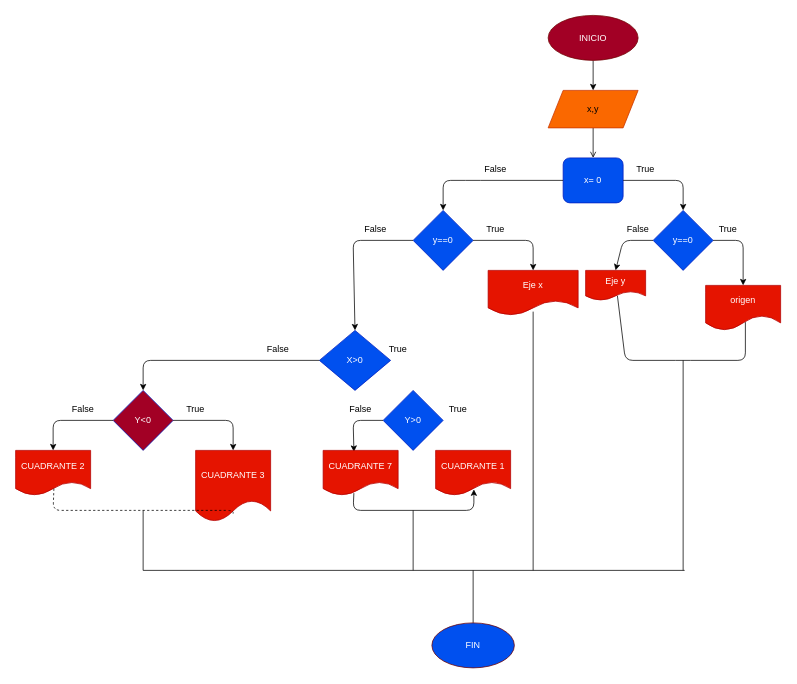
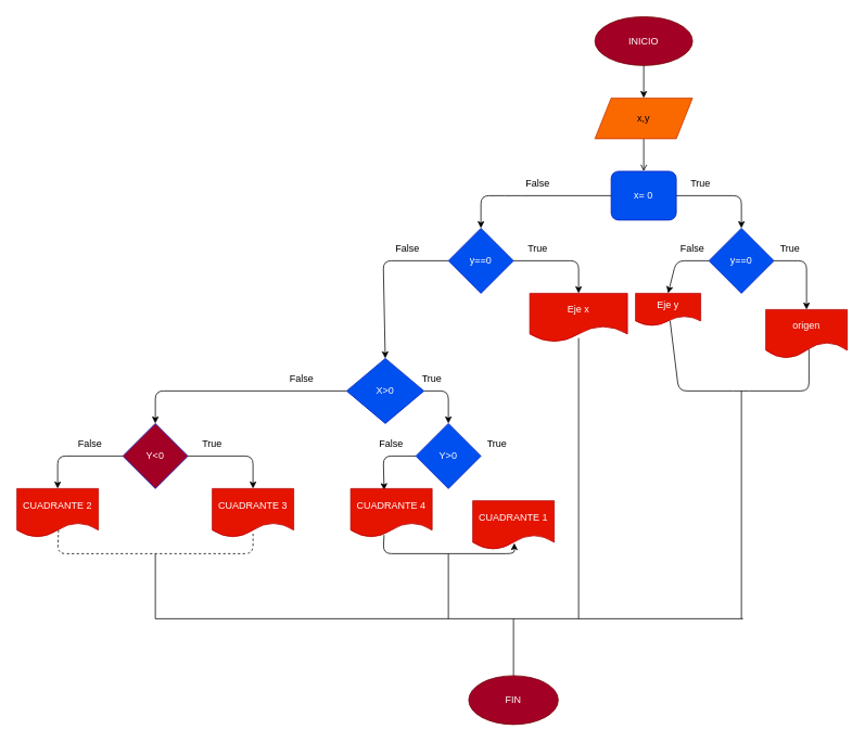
  <mxCell id="0" />
  <mxCell id="1" parent="0" />
  <mxCell id="2" value="" style="edgeStyle=none;html=1;" parent="1" source="3" target="5" edge="1"><mxGeometry relative="1" as="geometry" /></mxCell>
  <mxCell id="3" value="INICIO" style="ellipse;whiteSpace=wrap;html=1;fillColor=#a20025;fontColor=#ffffff;strokeColor=#6F0000;" parent="1" vertex="1"><mxGeometry x="730" y="20" width="120" height="60" as="geometry" /></mxCell>
  <mxCell id="4" value="" style="edgeStyle=none;html=1;endArrow=open;" parent="1" source="5" target="6" edge="1"><mxGeometry relative="1" as="geometry" /></mxCell>
  <mxCell id="5" value="x,y" style="shape=parallelogram;perimeter=parallelogramPerimeter;whiteSpace=wrap;html=1;fixedSize=1;fillColor=#fa6800;fontColor=#000000;strokeColor=#C73500;" parent="1" vertex="1"><mxGeometry x="730" y="120" width="120" height="50" as="geometry" /></mxCell>
  <mxCell id="6" value="x= 0" style="whiteSpace=wrap;html=1;fillColor=#0050ef;fontColor=#ffffff;strokeColor=#001DBC;rounded=1;" parent="1" vertex="1"><mxGeometry x="750" y="210" width="80" height="60" as="geometry" /></mxCell>
  <mxCell id="7" value="" style="endArrow=classic;html=1;exitX=1;exitY=0.5;exitDx=0;exitDy=0;entryX=0.5;entryY=0;entryDx=0;entryDy=0;" parent="1" source="6" target="8" edge="1"><mxGeometry width="50" height="50" relative="1" as="geometry"><mxPoint x="740" y="190" as="sourcePoint" /><mxPoint x="910" y="280" as="targetPoint" /><Array as="points"><mxPoint x="910" y="240" /></Array></mxGeometry></mxCell>
  <mxCell id="8" value="y==0" style="rhombus;whiteSpace=wrap;html=1;fillColor=#0050ef;fontColor=#ffffff;strokeColor=#001DBC;" parent="1" vertex="1"><mxGeometry x="870" y="280" width="80" height="80" as="geometry" /></mxCell>
  <mxCell id="9" value="" style="endArrow=classic;html=1;exitX=0;exitY=0.5;exitDx=0;exitDy=0;entryX=0.5;entryY=0;entryDx=0;entryDy=0;" parent="1" source="8" target="10" edge="1"><mxGeometry width="50" height="50" relative="1" as="geometry"><mxPoint x="740" y="350" as="sourcePoint" /><mxPoint x="790" y="360" as="targetPoint" /><Array as="points"><mxPoint x="830" y="320" /></Array></mxGeometry></mxCell>
  <mxCell id="10" value="Eje y" style="shape=document;whiteSpace=wrap;html=1;boundedLbl=1;fillColor=#e51400;fontColor=#ffffff;strokeColor=#B20000;" parent="1" vertex="1"><mxGeometry x="780" y="360" width="80" height="40" as="geometry" /></mxCell>
  <mxCell id="11" value="" style="endArrow=classic;html=1;exitX=1;exitY=0.5;exitDx=0;exitDy=0;entryX=0.5;entryY=0;entryDx=0;entryDy=0;" parent="1" source="8" target="12" edge="1"><mxGeometry width="50" height="50" relative="1" as="geometry"><mxPoint x="740" y="350" as="sourcePoint" /><mxPoint x="1030" y="360" as="targetPoint" /><Array as="points"><mxPoint x="990" y="320" /></Array></mxGeometry></mxCell>
  <mxCell id="12" value="origen" style="shape=document;whiteSpace=wrap;html=1;boundedLbl=1;size=0.333;fillColor=#e51400;fontColor=#ffffff;strokeColor=#B20000;" parent="1" vertex="1"><mxGeometry x="940" y="380" width="100" height="60" as="geometry" /></mxCell>
  <mxCell id="13" value="y==0" style="rhombus;whiteSpace=wrap;html=1;fillColor=#0050ef;fontColor=#ffffff;strokeColor=#001DBC;" vertex="1" parent="1"><mxGeometry x="550" y="280" width="80" height="80" as="geometry" /></mxCell>
  <mxCell id="14" value="" style="endArrow=classic;html=1;exitX=0;exitY=0.5;exitDx=0;exitDy=0;entryX=0.5;entryY=0;entryDx=0;entryDy=0;" edge="1" parent="1" source="6" target="13"><mxGeometry width="50" height="50" relative="1" as="geometry"><mxPoint x="860" y="350" as="sourcePoint" /><mxPoint x="910" y="300" as="targetPoint" /><Array as="points"><mxPoint x="630" y="240" /><mxPoint x="590" y="240" /></Array></mxGeometry></mxCell>
  <mxCell id="15" value="Eje x" style="shape=document;whiteSpace=wrap;html=1;boundedLbl=1;size=0.333;fillColor=#e51400;fontColor=#ffffff;strokeColor=#B20000;" vertex="1" parent="1"><mxGeometry x="650" y="360" width="120" height="60" as="geometry" /></mxCell>
  <mxCell id="16" value="" style="endArrow=classic;html=1;exitX=1;exitY=0.5;exitDx=0;exitDy=0;entryX=0.5;entryY=0;entryDx=0;entryDy=0;" edge="1" parent="1" source="13" target="15"><mxGeometry width="50" height="50" relative="1" as="geometry"><mxPoint x="790" y="390" as="sourcePoint" /><mxPoint x="840" y="340" as="targetPoint" /><Array as="points"><mxPoint x="710" y="320" /></Array></mxGeometry></mxCell>
  <mxCell id="17" value="" style="endArrow=classic;html=1;exitX=0;exitY=0.5;exitDx=0;exitDy=0;entryX=0.5;entryY=0;entryDx=0;entryDy=0;" edge="1" parent="1" source="13" target="18"><mxGeometry width="50" height="50" relative="1" as="geometry"><mxPoint x="700" y="390" as="sourcePoint" /><mxPoint x="470" y="440" as="targetPoint" /><Array as="points"><mxPoint x="470" y="320" /></Array></mxGeometry></mxCell>
  <mxCell id="18" value="X&amp;gt;0" style="rhombus;whiteSpace=wrap;html=1;fillColor=#0050ef;fontColor=#ffffff;strokeColor=#001DBC;" vertex="1" parent="1"><mxGeometry x="425" y="440" width="95" height="80" as="geometry" /></mxCell>
+ <mxCell id="19" value="" style="endArrow=classic;html=1;exitX=1;exitY=0.5;exitDx=0;exitDy=0;" edge="1" parent="1" source="18" target="20"><mxGeometry width="50" height="50" relative="1" as="geometry"><mxPoint x="700" y="450" as="sourcePoint" /><mxPoint x="590" y="560" as="targetPoint" /><Array as="points"><mxPoint x="550" y="480" /></Array></mxGeometry></mxCell>
  <mxCell id="20" value="Y&amp;gt;0" style="rhombus;whiteSpace=wrap;html=1;fillColor=#0050ef;fontColor=#ffffff;strokeColor=#001DBC;" vertex="1" parent="1"><mxGeometry x="510" y="520" width="80" height="80" as="geometry" /></mxCell>
  <mxCell id="21" value="" style="endArrow=classic;html=1;exitX=0;exitY=0.5;exitDx=0;exitDy=0;entryX=0.411;entryY=0.033;entryDx=0;entryDy=0;entryPerimeter=0;" edge="1" parent="1" source="20" target="22"><mxGeometry width="50" height="50" relative="1" as="geometry"><mxPoint x="700" y="600" as="sourcePoint" /><mxPoint x="490" y="600" as="targetPoint" /><Array as="points"><mxPoint x="470" y="560" /></Array></mxGeometry></mxCell>
- <mxCell id="22" value="CUADRANTE 7" style="shape=document;whiteSpace=wrap;html=1;boundedLbl=1;fillColor=#e51400;fontColor=#ffffff;strokeColor=#B20000;" vertex="1" parent="1"><mxGeometry y="600" width="100" height="60" as="geometry" x="430" /></mxCell>
- <mxCell id="23" value="CUADRANTE 1" style="shape=document;whiteSpace=wrap;html=1;boundedLbl=1;fillColor=#e51400;fontColor=#ffffff;strokeColor=#B20000;" vertex="1" parent="1"><mxGeometry x="580" y="600" width="100" height="60" as="geometry" /></mxCell>
+ <mxCell id="22" value="CUADRANTE 4" style="shape=document;whiteSpace=wrap;html=1;boundedLbl=1;fillColor=#e51400;fontColor=#ffffff;strokeColor=#B20000;" vertex="1" parent="1"><mxGeometry y="600" width="100" height="60" as="geometry" x="430" /></mxCell>
+ <mxCell id="23" value="CUADRANTE 1" style="shape=document;whiteSpace=wrap;html=1;boundedLbl=1;fillColor=#e51400;fontColor=#ffffff;strokeColor=#B20000;" vertex="1" parent="1"><mxGeometry x="580" y="615" width="100" height="60" as="geometry" /></mxCell>
  <mxCell id="24" value="" style="endArrow=classic;html=1;exitX=0;exitY=0.5;exitDx=0;exitDy=0;entryX=0.5;entryY=0;entryDx=0;entryDy=0;" edge="1" parent="1" source="18" target="25"><mxGeometry width="50" height="50" relative="1" as="geometry"><mxPoint x="460" y="600" as="sourcePoint" /><mxPoint x="270" y="560" as="targetPoint" /><Array as="points"><mxPoint x="190" y="480" /></Array></mxGeometry></mxCell>
  <mxCell id="25" value="Y&amp;lt;0" style="rhombus;whiteSpace=wrap;html=1;fillColor=#a20025;fontColor=#ffffff;strokeColor=#001DBC;" vertex="1" parent="1"><mxGeometry x="150" y="520" width="80" height="80" as="geometry" /></mxCell>
  <mxCell id="26" value="" style="endArrow=classic;html=1;exitX=1;exitY=0.5;exitDx=0;exitDy=0;entryX=0.5;entryY=0;entryDx=0;entryDy=0;" edge="1" parent="1" source="25" target="27"><mxGeometry width="50" height="50" relative="1" as="geometry"><mxPoint x="390" y="680" as="sourcePoint" /><mxPoint y="720" as="targetPoint" x="430" /><Array as="points"><mxPoint x="310" y="560" /></Array></mxGeometry></mxCell>
- <mxCell id="27" value="CUADRANTE 3" style="shape=document;whiteSpace=wrap;html=1;boundedLbl=1;fillColor=#e51400;fontColor=#ffffff;strokeColor=#B20000;" vertex="1" parent="1"><mxGeometry x="260" y="600" width="100" height="95" as="geometry" /></mxCell>
+ <mxCell id="27" value="CUADRANTE 3" style="shape=document;whiteSpace=wrap;html=1;boundedLbl=1;fillColor=#e51400;fontColor=#ffffff;strokeColor=#B20000;" vertex="1" parent="1"><mxGeometry x="260" y="600" width="100" height="60" as="geometry" /></mxCell>
  <mxCell id="28" value="" style="endArrow=classic;html=1;exitX=0;exitY=0.5;exitDx=0;exitDy=0;entryX=0.5;entryY=0;entryDx=0;entryDy=0;" edge="1" parent="1" source="25" target="29"><mxGeometry width="50" height="50" relative="1" as="geometry"><mxPoint x="310" y="680" as="sourcePoint" /><mxPoint x="270" y="730" as="targetPoint" /><Array as="points"><mxPoint x="70" y="560" /></Array></mxGeometry></mxCell>
  <mxCell id="29" value="CUADRANTE 2" style="shape=document;whiteSpace=wrap;html=1;boundedLbl=1;fillColor=#e51400;fontColor=#ffffff;strokeColor=#B20000;" vertex="1" parent="1"><mxGeometry x="20" y="600" width="100" height="60" as="geometry" /></mxCell>
  <mxCell id="30" value="" style="endArrow=classic;html=1;exitX=0.41;exitY=0.95;exitDx=0;exitDy=0;exitPerimeter=0;entryX=0.51;entryY=0.867;entryDx=0;entryDy=0;entryPerimeter=0;" edge="1" parent="1" source="22" target="23"><mxGeometry width="50" height="50" relative="1" as="geometry"><mxPoint x="280" y="780" as="sourcePoint" /><mxPoint x="340" y="730" as="targetPoint" /><Array as="points"><mxPoint x="470" y="680" /><mxPoint x="631" y="680" /></Array></mxGeometry></mxCell>
  <mxCell id="31" value="" style="endArrow=none;html=1;exitX=0.53;exitY=0.85;exitDx=0;exitDy=0;exitPerimeter=0;entryX=0.53;entryY=0.817;entryDx=0;entryDy=0;entryPerimeter=0;" edge="1" parent="1" source="10" target="12"><mxGeometry width="50" height="50" relative="1" as="geometry"><mxPoint x="880" y="360" as="sourcePoint" /><mxPoint x="930" y="310" as="targetPoint" /><Array as="points"><mxPoint x="833" y="480" /><mxPoint x="910" y="480" /><mxPoint x="993" y="480" /></Array></mxGeometry></mxCell>
  <mxCell id="32" value="" style="endArrow=none;html=1;" edge="1" parent="1"><mxGeometry width="50" height="50" relative="1" as="geometry"><mxPoint x="910" y="760" as="sourcePoint" /><mxPoint x="910" y="480" as="targetPoint" /></mxGeometry></mxCell>
  <mxCell id="33" value="" style="endArrow=none;html=1;entryX=0.5;entryY=0.917;entryDx=0;entryDy=0;entryPerimeter=0;" edge="1" parent="1" target="15"><mxGeometry width="50" height="50" relative="1" as="geometry"><mxPoint x="710" y="760" as="sourcePoint" /><mxPoint x="930" y="420" as="targetPoint" /></mxGeometry></mxCell>
  <mxCell id="34" value="" style="endArrow=none;html=1;" edge="1" parent="1"><mxGeometry width="50" height="50" relative="1" as="geometry"><mxPoint x="550" y="760" as="sourcePoint" /><mxPoint x="550" y="680" as="targetPoint" /></mxGeometry></mxCell>
  <mxCell id="35" value="" style="endArrow=none;html=1;exitX=0.51;exitY=0.85;exitDx=0;exitDy=0;exitPerimeter=0;entryX=0.5;entryY=0.9;entryDx=0;entryDy=0;entryPerimeter=0;dashed=1;" edge="1" parent="1" source="29" target="27"><mxGeometry width="50" height="50" relative="1" as="geometry"><mxPoint x="160" y="630" as="sourcePoint" /><mxPoint x="210" y="580" as="targetPoint" /><Array as="points"><mxPoint x="70" y="680" /><mxPoint x="190" y="680" /><mxPoint x="310" y="680" /></Array></mxGeometry></mxCell>
  <mxCell id="36" value="" style="endArrow=none;html=1;" edge="1" parent="1"><mxGeometry width="50" height="50" relative="1" as="geometry"><mxPoint x="190" y="680" as="sourcePoint" /><mxPoint x="190" y="760" as="targetPoint" /></mxGeometry></mxCell>
  <mxCell id="37" value="" style="endArrow=none;html=1;" edge="1" parent="1"><mxGeometry width="50" height="50" relative="1" as="geometry"><mxPoint x="190" y="760" as="sourcePoint" /><mxPoint x="912" y="760" as="targetPoint" /></mxGeometry></mxCell>
  <mxCell id="38" value="False" style="text;html=1;strokeColor=none;fillColor=none;align=center;verticalAlign=middle;whiteSpace=wrap;rounded=0;" vertex="1" parent="1"><mxGeometry x="80" y="530" width="60" height="30" as="geometry" /></mxCell>
  <mxCell id="39" value="False" style="text;html=1;strokeColor=none;fillColor=none;align=center;verticalAlign=middle;whiteSpace=wrap;rounded=0;" vertex="1" parent="1"><mxGeometry x="340" y="450" width="60" height="30" as="geometry" /></mxCell>
  <mxCell id="40" value="False" style="text;html=1;strokeColor=none;fillColor=none;align=center;verticalAlign=middle;whiteSpace=wrap;rounded=0;" vertex="1" parent="1"><mxGeometry x="470" y="290" width="60" height="30" as="geometry" /></mxCell>
  <mxCell id="41" value="False" style="text;html=1;strokeColor=none;fillColor=none;align=center;verticalAlign=middle;whiteSpace=wrap;rounded=0;" vertex="1" parent="1"><mxGeometry x="630" y="210" width="60" height="30" as="geometry" /></mxCell>
  <mxCell id="42" value="True" style="text;html=1;strokeColor=none;fillColor=none;align=center;verticalAlign=middle;whiteSpace=wrap;rounded=0;" vertex="1" parent="1"><mxGeometry x="830" y="210" width="60" height="30" as="geometry" /></mxCell>
  <mxCell id="43" value="True" style="text;html=1;strokeColor=none;fillColor=none;align=center;verticalAlign=middle;whiteSpace=wrap;rounded=0;" vertex="1" parent="1"><mxGeometry x="630" y="290" width="60" height="30" as="geometry" /></mxCell>
  <mxCell id="44" value="True" style="text;html=1;strokeColor=none;fillColor=none;align=center;verticalAlign=middle;whiteSpace=wrap;rounded=0;" vertex="1" parent="1"><mxGeometry x="500" y="450" width="60" height="30" as="geometry" /></mxCell>
  <mxCell id="45" value="True" style="text;html=1;strokeColor=none;fillColor=none;align=center;verticalAlign=middle;whiteSpace=wrap;rounded=0;" vertex="1" parent="1"><mxGeometry x="230" y="530" width="60" height="30" as="geometry" /></mxCell>
  <mxCell id="46" value="True" style="text;html=1;strokeColor=none;fillColor=none;align=center;verticalAlign=middle;whiteSpace=wrap;rounded=0;" vertex="1" parent="1"><mxGeometry x="940" y="290" width="60" height="30" as="geometry" /></mxCell>
  <mxCell id="47" value="False" style="text;html=1;strokeColor=none;fillColor=none;align=center;verticalAlign=middle;whiteSpace=wrap;rounded=0;" vertex="1" parent="1"><mxGeometry x="820" y="290" width="60" height="30" as="geometry" /></mxCell>
  <mxCell id="48" value="True" style="text;html=1;strokeColor=none;fillColor=none;align=center;verticalAlign=middle;whiteSpace=wrap;rounded=0;" vertex="1" parent="1"><mxGeometry x="580" y="530" width="60" height="30" as="geometry" /></mxCell>
  <mxCell id="49" value="False" style="text;html=1;strokeColor=none;fillColor=none;align=center;verticalAlign=middle;whiteSpace=wrap;rounded=0;" vertex="1" parent="1"><mxGeometry x="450" y="530" width="60" height="30" as="geometry" /></mxCell>
  <mxCell id="50" value="" style="endArrow=none;html=1;" edge="1" parent="1" target="51"><mxGeometry width="50" height="50" relative="1" as="geometry"><mxPoint x="630" y="760" as="sourcePoint" /><mxPoint x="630" y="800" as="targetPoint" /></mxGeometry></mxCell>
- <mxCell id="51" value="FIN" style="ellipse;whiteSpace=wrap;html=1;fillColor=#0050ef;fontColor=#ffffff;strokeColor=#6F0000;" vertex="1" parent="1"><mxGeometry x="575" y="830" width="110" height="60" as="geometry" /></mxCell>
+ <mxCell id="51" value="FIN" style="ellipse;whiteSpace=wrap;html=1;fillColor=#a20025;fontColor=#ffffff;strokeColor=#6F0000;" vertex="1" parent="1"><mxGeometry x="575" y="830" width="110" height="60" as="geometry" /></mxCell>
